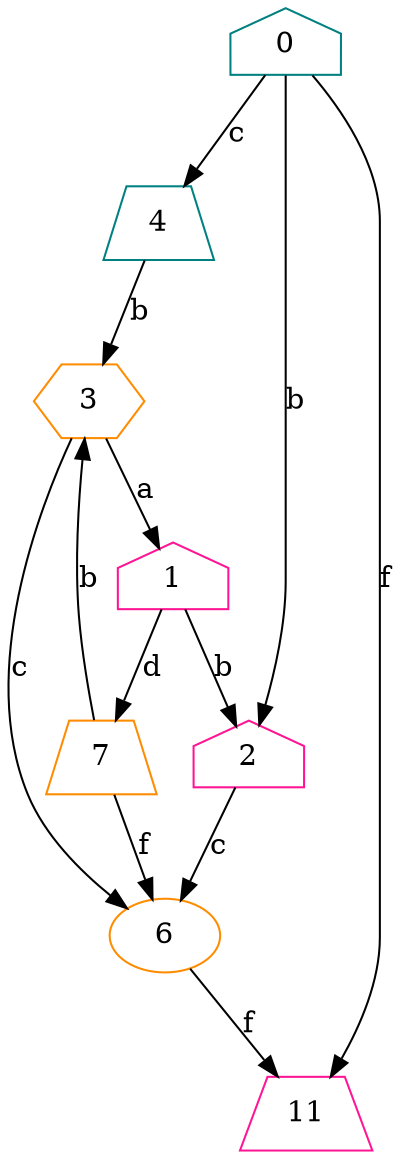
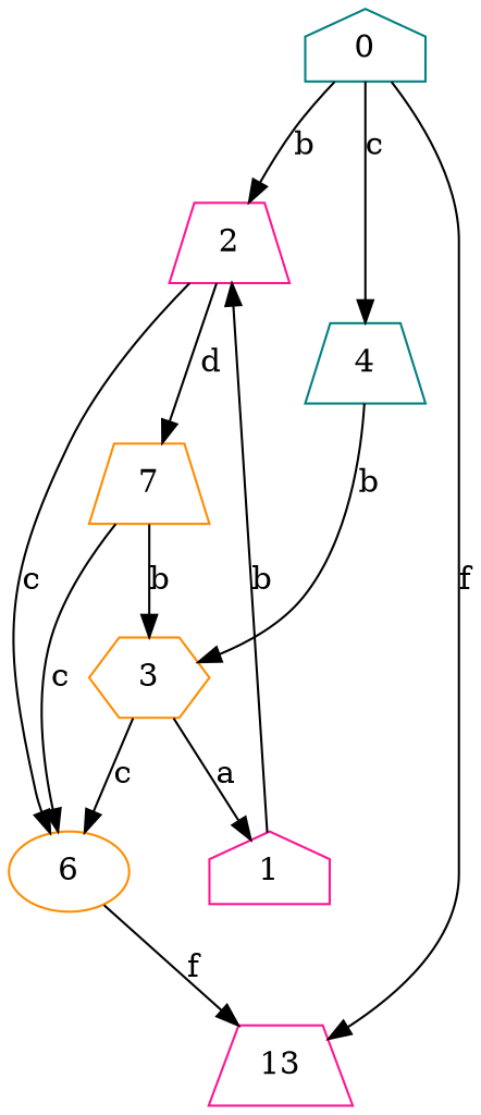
  strict digraph {
    node [color=deeppink shape=trapezium]
    0 [color=teal shape=house]
-   2 [shape=house]
+   2
    4 [color=teal]
-   11
+   11 [label=13]
    6 [color=darkorange shape=ellipse]
    3 [color=darkorange shape=hexagon]
    1 [shape=house]
    7 [color=darkorange]
    0 -> 2 [label=b]
    0 -> 4 [label=c]
    0 -> 11 [label=f]
    2 -> 6 [label=c]
    4 -> 3 [label=b]
    6 -> 11 [label=f]
    3 -> 6 [label=c]
    3 -> 1 [label=a]
    1 -> 2 [label=b]
-   1 -> 7 [label=d]
-   7 -> 6 [label=f]
+   2 -> 7 [label=d]
+   7 -> 6 [label=c]
    7 -> 3 [label=b]
  }
